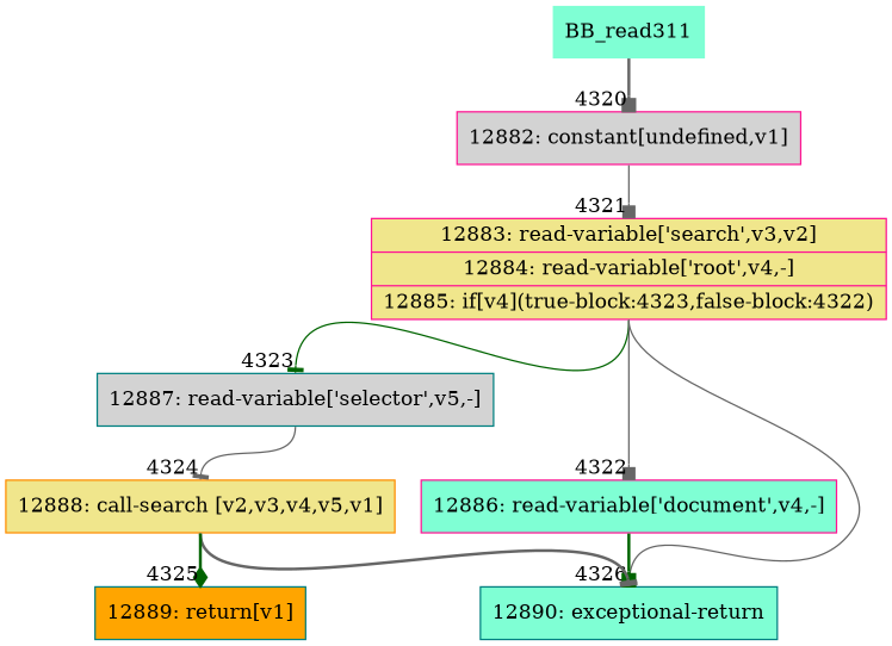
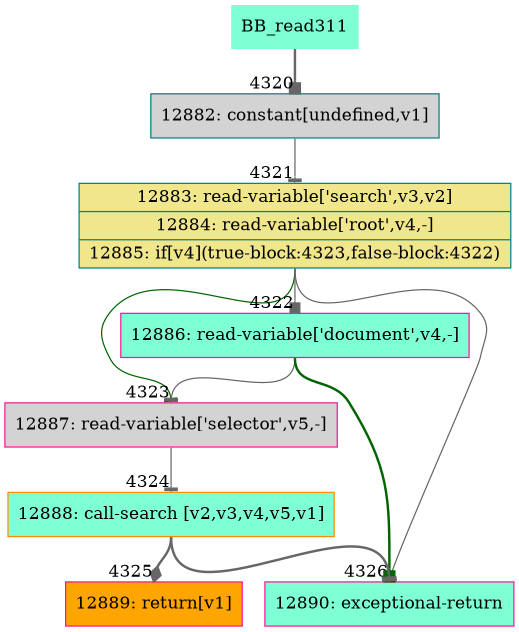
  digraph {
    rankdir=TD
    node [color=teal fillcolor=aquamarine shape=record style=filled]
    edge [arrowhead=tee color=gray40 headport=n style=solid tailport=s]
    n1 [label=BB_read311 shape=none]
-   n2 [color=deeppink fillcolor=lightgrey label="{12882: constant[undefined,v1]}"]
-   n3 [color=deeppink fillcolor=khaki label="{12883: read-variable['search',v3,v2]|12884: read-variable['root',v4,-]|12885: if[v4](true-block:4323,false-block:4322)}"]
-   n4 [fillcolor=lightgrey label="{12887: read-variable['selector',v5,-]}"]
+   n2 [fillcolor=lightgrey label="{12882: constant[undefined,v1]}"]
+   n3 [fillcolor=khaki label="{12883: read-variable['search',v3,v2]|12884: read-variable['root',v4,-]|12885: if[v4](true-block:4323,false-block:4322)}"]
+   n4 [color=deeppink fillcolor=lightgrey label="{12887: read-variable['selector',v5,-]}"]
    n5 [color=deeppink label="{12886: read-variable['document',v4,-]}"]
-   n6 [label="{12890: exceptional-return}"]
-   n7 [color=darkorange fillcolor=khaki label="{12888: call-search [v2,v3,v4,v5,v1]}"]
-   n8 [fillcolor=orange label="{12889: return[v1]}"]
+   n6 [color=deeppink label="{12890: exceptional-return}"]
+   n7 [color=darkorange label="{12888: call-search [v2,v3,v4,v5,v1]}"]
+   n8 [color=deeppink fillcolor=orange label="{12889: return[v1]}"]
    n1 -> n2 [arrowhead=box headlabel="    4320" style=bold]
-   n2 -> n3 [arrowhead=box headlabel="      4321"]
+   n2 -> n3 [headlabel="      4321"]
    n3 -> n4 [color=darkgreen headlabel="      4323"]
    n3 -> n5 [arrowhead=box headlabel="      4322"]
    n3 -> n6 [headlabel="      4326"]
    n4 -> n7 [headlabel="      4324"]
+   n5 -> n4
    n5 -> n6 [arrowhead=box color=darkgreen style=bold]
    n7 -> n6 [style=bold]
-   n7 -> n8 [arrowhead=diamond color=darkgreen headlabel="      4325" style=bold]
+   n7 -> n8 [arrowhead=diamond headlabel="      4325" style=bold]
  }
